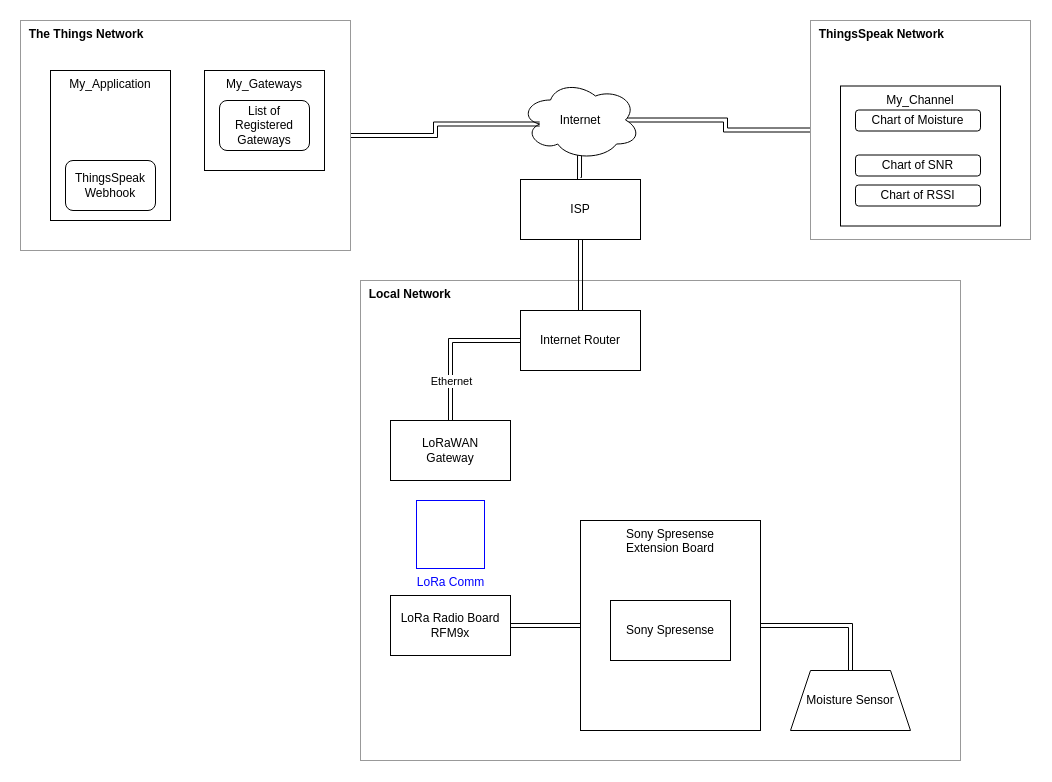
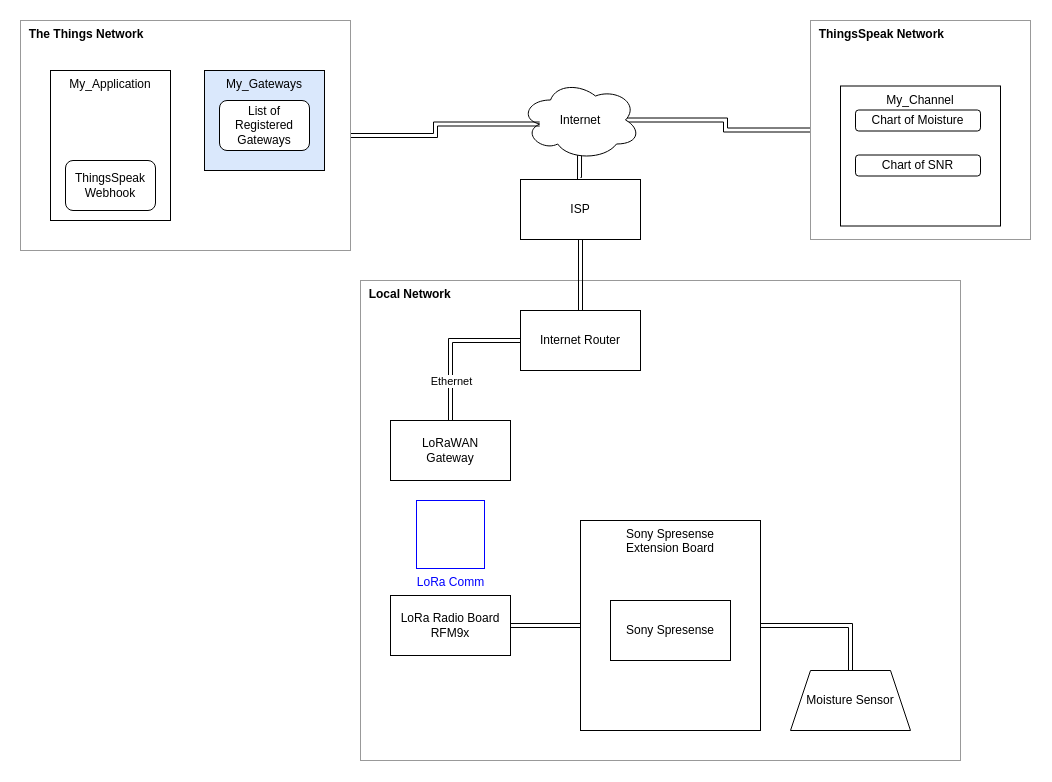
  <mxCell id="0" />
  <mxCell id="1" parent="0" />
  <mxCell id="2" style="edgeStyle=orthogonalEdgeStyle;shape=link;rounded=0;orthogonalLoop=1;jettySize=auto;html=1;exitX=0;exitY=0.5;exitDx=0;exitDy=0;entryX=0.875;entryY=0.5;entryDx=0;entryDy=0;entryPerimeter=0;" edge="1" parent="1" source="3" target="17"><mxGeometry relative="1" as="geometry" /></mxCell>
  <mxCell id="3" value="&lt;b&gt;&amp;nbsp; ThingsSpeak Network&lt;/b&gt;" style="rounded=0;whiteSpace=wrap;html=1;align=left;verticalAlign=top;strokeColor=#999999;" vertex="1" parent="1"><mxGeometry x="810" y="20" width="220" height="219" as="geometry" /></mxCell>
  <mxCell id="4" value="&lt;b&gt;&amp;nbsp; Local Network&lt;/b&gt;" style="rounded=0;whiteSpace=wrap;html=1;verticalAlign=top;align=left;strokeColor=#999999;" vertex="1" parent="1"><mxGeometry x="360" y="280" width="600" height="480" as="geometry" /></mxCell>
  <mxCell id="5" value="Sony Spresense&lt;br&gt;Extension Board" style="rounded=0;whiteSpace=wrap;html=1;verticalAlign=top;" vertex="1" parent="1"><mxGeometry x="580" y="520" width="180" height="210" as="geometry" /></mxCell>
  <mxCell id="6" style="edgeStyle=none;rounded=0;orthogonalLoop=1;jettySize=auto;html=1;exitX=1;exitY=0.5;exitDx=0;exitDy=0;entryX=0;entryY=0.5;entryDx=0;entryDy=0;shape=link;" edge="1" parent="1" source="7" target="5"><mxGeometry relative="1" as="geometry" /></mxCell>
  <mxCell id="7" value="LoRa Radio Board&lt;br&gt;RFM9x" style="rounded=0;whiteSpace=wrap;html=1;" vertex="1" parent="1"><mxGeometry x="390" y="595" width="120" height="60" as="geometry" /></mxCell>
  <mxCell id="8" value="Sony Spresense" style="rounded=0;whiteSpace=wrap;html=1;" vertex="1" parent="1"><mxGeometry x="610" y="600" width="120" height="60" as="geometry" /></mxCell>
  <mxCell id="9" style="edgeStyle=orthogonalEdgeStyle;shape=link;rounded=0;orthogonalLoop=1;jettySize=auto;html=1;exitX=0.5;exitY=0;exitDx=0;exitDy=0;entryX=0;entryY=0.5;entryDx=0;entryDy=0;" edge="1" parent="1" source="11" target="14"><mxGeometry relative="1" as="geometry" /></mxCell>
  <mxCell id="10" value="&amp;nbsp; Ethernet&amp;nbsp;&amp;nbsp;" style="edgeLabel;html=1;align=center;verticalAlign=middle;resizable=0;points=[];" vertex="1" connectable="0" parent="9"><mxGeometry x="0.133" relative="1" as="geometry"><mxPoint x="-5" y="40" as="offset" /></mxGeometry></mxCell>
  <mxCell id="11" value="LoRaWAN&lt;br&gt;Gateway" style="rounded=0;whiteSpace=wrap;html=1;" vertex="1" parent="1"><mxGeometry x="390" y="420" width="120" height="60" as="geometry" /></mxCell>
  <mxCell id="12" value="&lt;font color=&quot;#0000ff&quot;&gt;LoRa Comm&lt;/font&gt;" style="shape=image;html=1;verticalAlign=top;verticalLabelPosition=bottom;labelBackgroundColor=#ffffff;imageAspect=0;aspect=fixed;image=https://cdn0.iconfinder.com/data/icons/phosphor-thin-vol-3/256/lightning-thin-128.png;imageBackground=none;imageBorder=#0000FF;" vertex="1" parent="1"><mxGeometry x="416" y="500" width="68" height="68" as="geometry" /></mxCell>
  <mxCell id="13" style="edgeStyle=orthogonalEdgeStyle;shape=link;rounded=0;orthogonalLoop=1;jettySize=auto;html=1;exitX=0.5;exitY=0;exitDx=0;exitDy=0;entryX=0.5;entryY=1;entryDx=0;entryDy=0;" edge="1" parent="1" source="14" target="16"><mxGeometry relative="1" as="geometry" /></mxCell>
  <mxCell id="14" value="Internet Router" style="rounded=0;whiteSpace=wrap;html=1;" vertex="1" parent="1"><mxGeometry x="520" y="310" width="120" height="60" as="geometry" /></mxCell>
  <mxCell id="15" style="edgeStyle=orthogonalEdgeStyle;shape=link;rounded=0;orthogonalLoop=1;jettySize=auto;html=1;exitX=0.5;exitY=0;exitDx=0;exitDy=0;entryX=0.492;entryY=0.938;entryDx=0;entryDy=0;entryPerimeter=0;" edge="1" parent="1" source="16" target="17"><mxGeometry relative="1" as="geometry" /></mxCell>
  <mxCell id="16" value="ISP" style="rounded=0;whiteSpace=wrap;html=1;" vertex="1" parent="1"><mxGeometry x="520" y="179" width="120" height="60" as="geometry" /></mxCell>
  <mxCell id="17" value="Internet" style="ellipse;shape=cloud;whiteSpace=wrap;html=1;" vertex="1" parent="1"><mxGeometry x="520" y="79.5" width="120" height="80" as="geometry" /></mxCell>
  <mxCell id="18" style="edgeStyle=orthogonalEdgeStyle;shape=link;rounded=0;orthogonalLoop=1;jettySize=auto;html=1;exitX=1;exitY=0.5;exitDx=0;exitDy=0;entryX=0.16;entryY=0.55;entryDx=0;entryDy=0;entryPerimeter=0;" edge="1" parent="1" source="19" target="17"><mxGeometry relative="1" as="geometry" /></mxCell>
  <mxCell id="19" value="&lt;b&gt;&amp;nbsp; The Things Network&lt;/b&gt;" style="rounded=0;whiteSpace=wrap;html=1;align=left;verticalAlign=top;strokeColor=#999999;" vertex="1" parent="1"><mxGeometry x="20" y="20" width="330" height="230" as="geometry" /></mxCell>
  <mxCell id="20" value="My_Channel" style="rounded=0;whiteSpace=wrap;html=1;verticalAlign=top;" vertex="1" parent="1"><mxGeometry x="840" y="85.5" width="160" height="140" as="geometry" /></mxCell>
  <mxCell id="21" value="My_Application" style="rounded=0;whiteSpace=wrap;html=1;verticalAlign=top;" vertex="1" parent="1"><mxGeometry x="50" y="70" width="120" height="150" as="geometry" /></mxCell>
  <mxCell id="22" value="ThingsSpeak&lt;br&gt;Webhook" style="rounded=1;whiteSpace=wrap;html=1;" vertex="1" parent="1"><mxGeometry x="65" y="160" width="90" height="50" as="geometry" /></mxCell>
- <mxCell id="23" value="My_Gateways" style="rounded=0;whiteSpace=wrap;html=1;verticalAlign=top;" vertex="1" parent="1"><mxGeometry x="204" y="70" width="120" height="100" as="geometry" /></mxCell>
+ <mxCell id="23" value="My_Gateways" style="rounded=0;whiteSpace=wrap;html=1;verticalAlign=top;fillColor=#dae8fc;" vertex="1" parent="1"><mxGeometry x="204" y="70" width="120" height="100" as="geometry" /></mxCell>
  <mxCell id="24" value="List of Registered Gateways" style="rounded=1;whiteSpace=wrap;html=1;" vertex="1" parent="1"><mxGeometry x="219" y="100" width="90" height="50" as="geometry" /></mxCell>
  <mxCell id="25" value="Chart of Moisture" style="rounded=1;whiteSpace=wrap;html=1;" vertex="1" parent="1"><mxGeometry x="855" y="109.5" width="125" height="21" as="geometry" /></mxCell>
  <mxCell id="26" value="Chart of SNR" style="rounded=1;whiteSpace=wrap;html=1;" vertex="1" parent="1"><mxGeometry x="855" y="154.5" width="125" height="21" as="geometry" /></mxCell>
- <mxCell id="27" value="Chart of RSSI" style="rounded=1;whiteSpace=wrap;html=1;" vertex="1" parent="1"><mxGeometry x="855" y="184.5" width="125" height="21" as="geometry" /></mxCell>
  <mxCell id="28" style="edgeStyle=orthogonalEdgeStyle;shape=link;rounded=0;orthogonalLoop=1;jettySize=auto;html=1;exitX=0.5;exitY=0;exitDx=0;exitDy=0;entryX=1;entryY=0.5;entryDx=0;entryDy=0;fontColor=#000000;" edge="1" parent="1" source="29" target="5"><mxGeometry relative="1" as="geometry" /></mxCell>
  <mxCell id="29" value="&lt;font color=&quot;#000000&quot;&gt;Moisture Sensor&lt;/font&gt;" style="shape=trapezoid;perimeter=trapezoidPerimeter;whiteSpace=wrap;html=1;fixedSize=1;fontColor=#0000FF;" vertex="1" parent="1"><mxGeometry x="790" y="670" width="120" height="60" as="geometry" /></mxCell>
